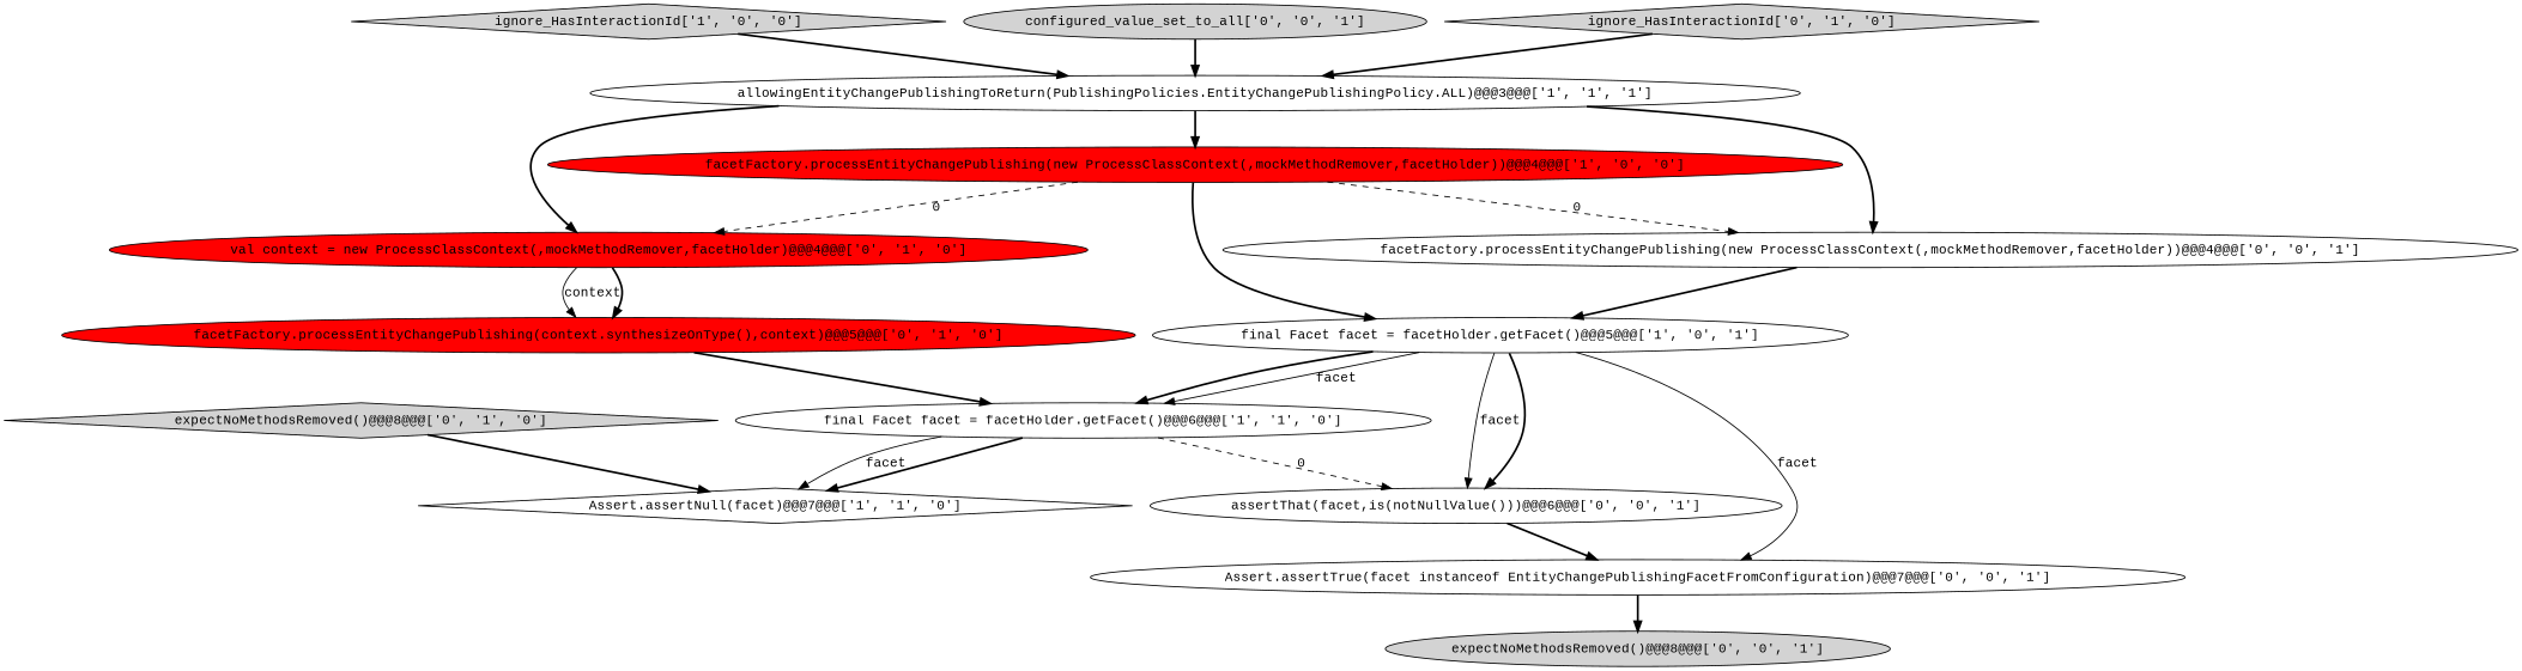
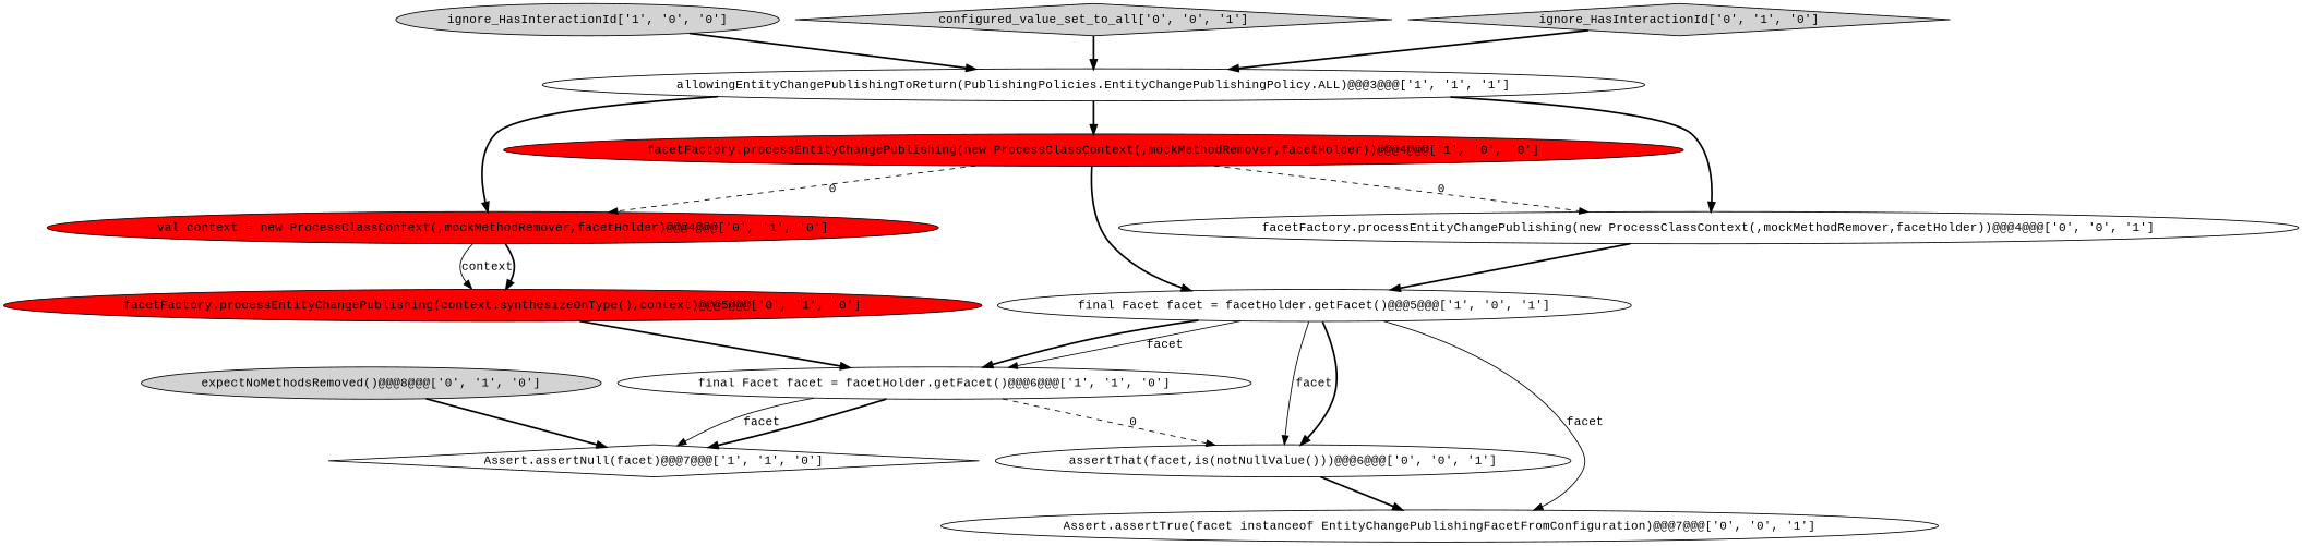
  digraph {
    fontname="Liberation Mono"
    node [fillcolor=white fontname="Liberation Mono" shape=ellipse style=filled]
    edge [fontname="Liberation Mono" style=bold]
    n1 [fillcolor=red label="val context = new ProcessClassContext(,mockMethodRemover,facetHolder)@@@4@@@['0', '1', '0']"]
    n2 [fillcolor=red label="facetFactory.processEntityChangePublishing(context.synthesizeOnType(),context)@@@5@@@['0', '1', '0']"]
    n3 [label="final Facet facet = facetHolder.getFacet()@@@6@@@['1', '1', '0']"]
-   n4 [fillcolor=lightgray label="expectNoMethodsRemoved()@@@8@@@['0', '1', '0']" shape=diamond]
+   n4 [fillcolor=lightgray label="expectNoMethodsRemoved()@@@8@@@['0', '1', '0']"]
    n5 [label="Assert.assertNull(facet)@@@7@@@['1', '1', '0']" shape=diamond]
-   n6 [fillcolor=lightgray label="ignore_HasInteractionId['1', '0', '0']" shape=diamond]
+   n6 [fillcolor=lightgray label="ignore_HasInteractionId['1', '0', '0']"]
    n7 [label="allowingEntityChangePublishingToReturn(PublishingPolicies.EntityChangePublishingPolicy.ALL)@@@3@@@['1', '1', '1']"]
    n8 [fillcolor=red label="facetFactory.processEntityChangePublishing(new ProcessClassContext(,mockMethodRemover,facetHolder))@@@4@@@['1', '0', '0']"]
    n9 [label="facetFactory.processEntityChangePublishing(new ProcessClassContext(,mockMethodRemover,facetHolder))@@@4@@@['0', '0', '1']"]
    n10 [label="assertThat(facet,is(notNullValue()))@@@6@@@['0', '0', '1']"]
    n11 [label="Assert.assertTrue(facet instanceof EntityChangePublishingFacetFromConfiguration)@@@7@@@['0', '0', '1']"]
-   n12 [fillcolor=lightgray label="expectNoMethodsRemoved()@@@8@@@['0', '0', '1']"]
-   n13 [fillcolor=lightgray label="configured_value_set_to_all['0', '0', '1']"]
+   n13 [fillcolor=lightgray label="configured_value_set_to_all['0', '0', '1']" shape=diamond]
    n14 [label="final Facet facet = facetHolder.getFacet()@@@5@@@['1', '0', '1']"]
    n15 [fillcolor=lightgray label="ignore_HasInteractionId['0', '1', '0']" shape=diamond]
    n1 -> n2 [label=context style=solid]
    n1 -> n2
    n2 -> n3
    n3 -> n5
    n3 -> n5 [label=facet style=solid]
    n3 -> n10 [label=0 style=dashed]
    n4 -> n5
    n6 -> n7
    n7 -> n1
    n7 -> n8
    n7 -> n9
    n8 -> n1 [label=0 style=dashed]
    n8 -> n9 [label=0 style=dashed]
    n8 -> n14
    n9 -> n14
    n10 -> n11
-   n11 -> n12
    n13 -> n7
    n14 -> n3 [label=facet style=solid]
    n14 -> n3
    n14 -> n10 [label=facet style=solid]
    n14 -> n10
    n14 -> n11 [label=facet style=solid]
    n15 -> n7
  }
